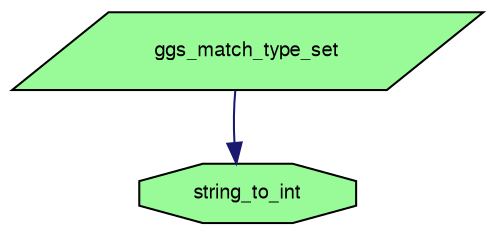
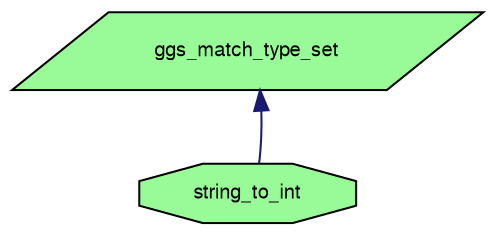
  digraph {
    rankdir=TB
    node [color=black fillcolor=palegreen fontname=FreeSans fontsize=10 style=filled]
    n1 [fontcolor=black height=0.2 label=ggs_match_type_set shape=parallelogram width=0.4]
    n2 [height=0.2 label=string_to_int shape=octagon width=0.4]
-   n1 -> n2 [color=midnightblue fontname=FreeSans fontsize=10 labelfontname=FreeSans labelfontsize=10 style=solid]
+   n2 -> n1 [color=midnightblue fontname=FreeSans fontsize=10 labelfontname=FreeSans labelfontsize=10 style=solid]
  }
